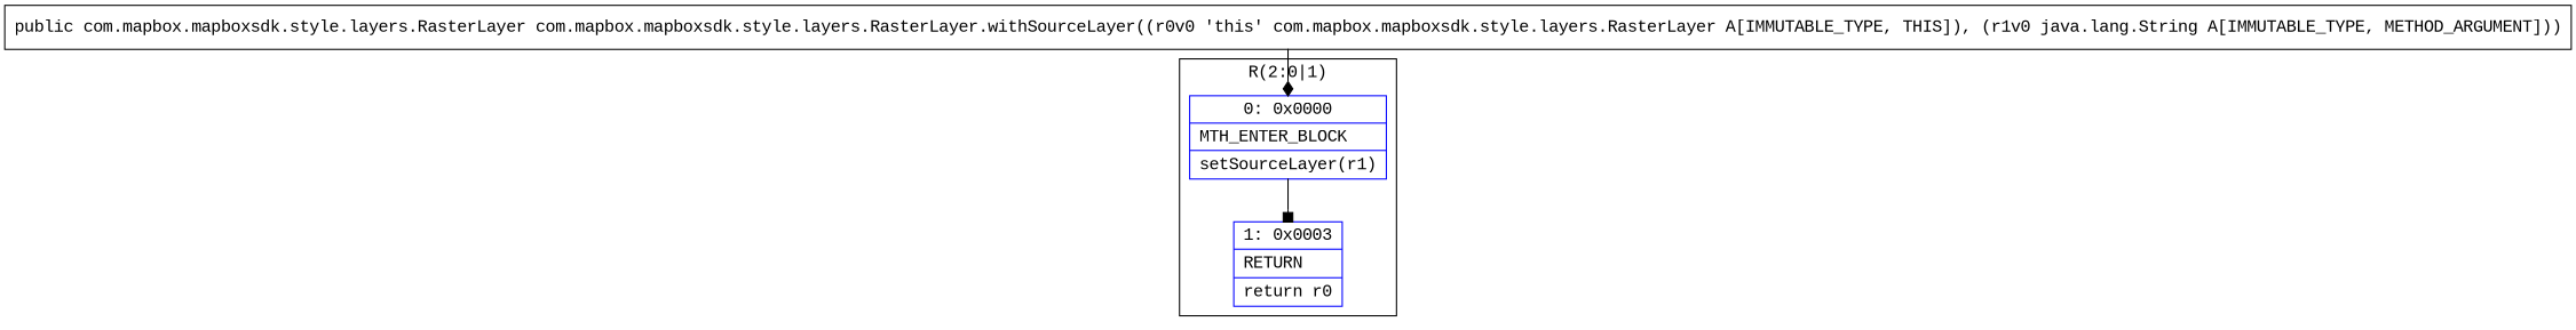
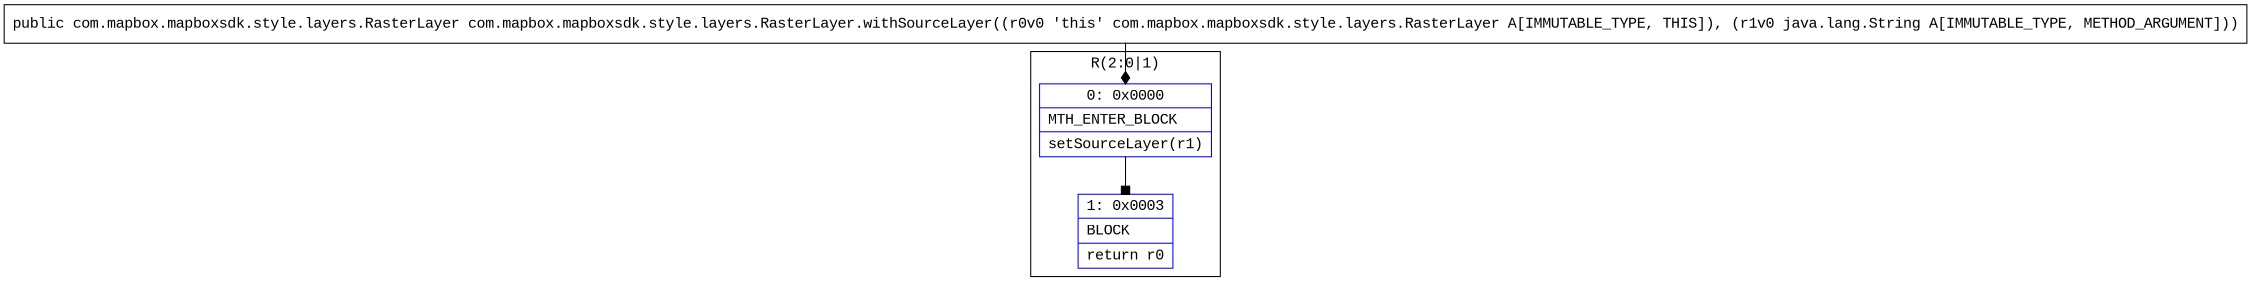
  digraph {
    fontname="Liberation Mono"
    node [color=blue shape=record fontname="Liberation Mono"]
    edge [fontname="Liberation Mono"]
    n1 [label="{0\:\ 0x0000|MTH_ENTER_BLOCK\l|setSourceLayer(r1)\l}"]
-   n2 [label="{1\:\ 0x0003|RETURN\l|return r0\l}"]
+   n2 [label="{1\:\ 0x0003|BLOCK\l|return r0\l}"]
    n3 [label="{public com.mapbox.mapboxsdk.style.layers.RasterLayer com.mapbox.mapboxsdk.style.layers.RasterLayer.withSourceLayer((r0v0 'this' com.mapbox.mapboxsdk.style.layers.RasterLayer A[IMMUTABLE_TYPE, THIS]), (r1v0 java.lang.String A[IMMUTABLE_TYPE, METHOD_ARGUMENT])) }" color=""]
    subgraph cluster_1 {
      label="R(2:0|1)"
      n1
      n2
    }
    n1 -> n2 [arrowhead=box]
    n3 -> n1 [arrowhead=diamond]
  }
